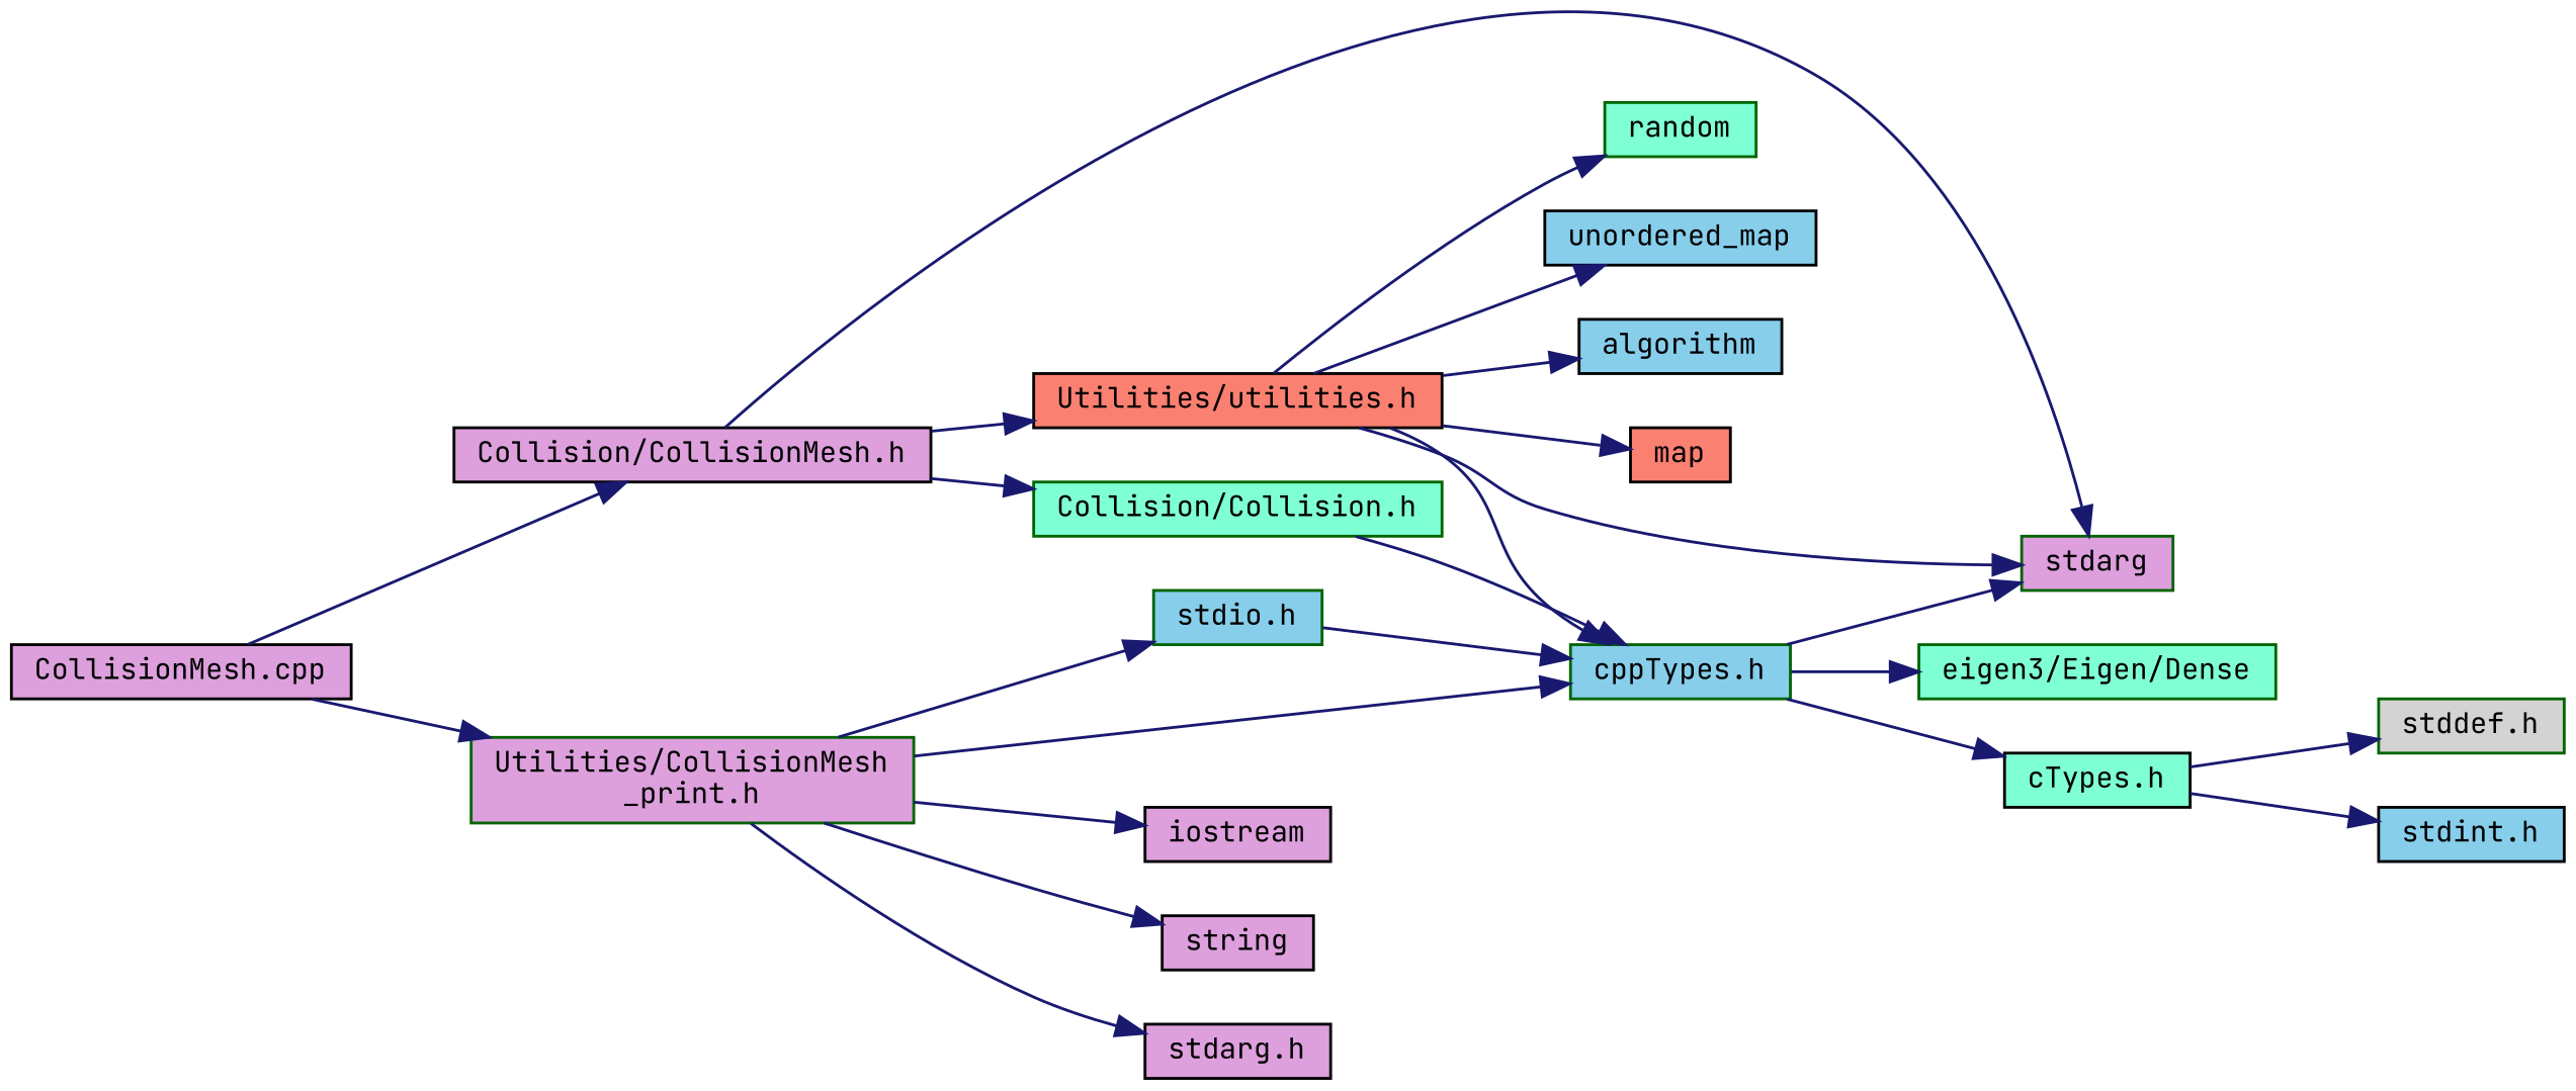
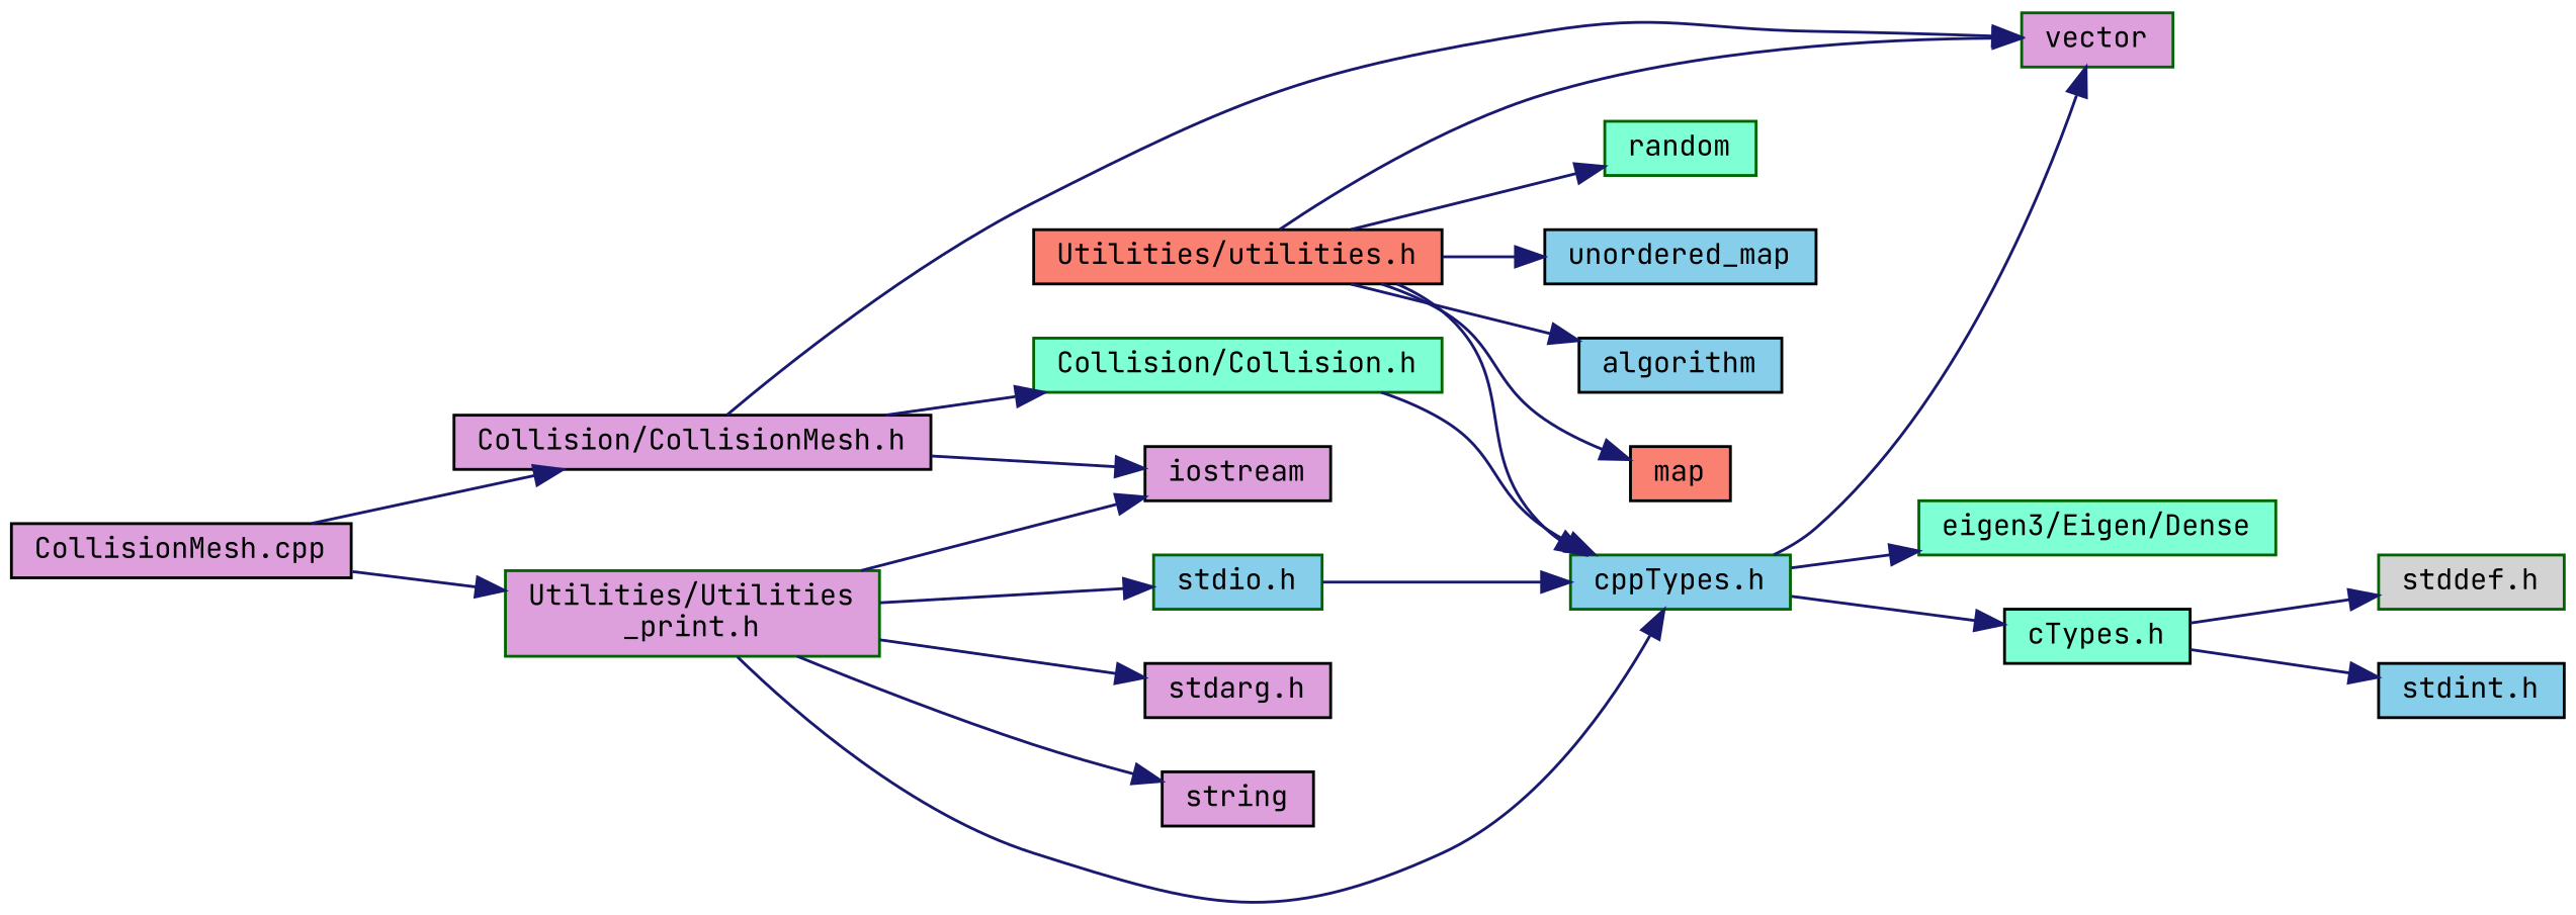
  digraph {
    fontname="JetBrains Mono"
    rankdir=LR
    node [color=black fillcolor=plum fontname="JetBrains Mono" fontsize=10 shape=record style=filled]
    edge [color=midnightblue fontname="JetBrains Mono" fontsize=10 labelfontname=FreeSans labelfontsize=10 style=solid]
    n1 [fontcolor=black height=0.2 label="CollisionMesh.cpp" width=0.4]
    n2 [height=0.2 label="Collision/CollisionMesh.h" width=0.4]
-   n3 [color=darkgreen height=0.2 label="Utilities/CollisionMesh\l_print.h" width=0.4]
-   n4 [color=darkgreen height=0.2 label=stdarg width=0.4]
+   n3 [color=darkgreen height=0.2 label="Utilities/Utilities\l_print.h" width=0.4]
+   n4 [color=darkgreen height=0.2 label=vector width=0.4]
    n5 [color=darkgreen fillcolor=aquamarine height=0.2 label="Collision/Collision.h" width=0.4]
    n6 [fillcolor=salmon height=0.2 label="Utilities/utilities.h" width=0.4]
    n7 [color=darkgreen fillcolor=skyblue height=0.2 label="cppTypes.h" width=0.4]
    n8 [height=0.2 label="stdarg.h" width=0.4]
    n9 [color=darkgreen fillcolor=skyblue height=0.2 label="stdio.h" width=0.4]
    n10 [height=0.2 label=iostream width=0.4]
    n11 [height=0.2 label=string width=0.4]
    n12 [color=darkgreen fillcolor=aquamarine height=0.2 label="eigen3/Eigen/Dense" width=0.4]
    n13 [fillcolor=aquamarine height=0.2 label="cTypes.h" width=0.4]
    n14 [fillcolor=skyblue height=0.2 label=algorithm width=0.4]
    n15 [fillcolor=salmon height=0.2 label=map width=0.4]
    n16 [color=darkgreen fillcolor=aquamarine height=0.2 label=random width=0.4]
    n17 [fillcolor=skyblue height=0.2 label=unordered_map width=0.4]
    n18 [color=darkgreen fillcolor=lightgrey height=0.2 label="stddef.h" width=0.4]
    n19 [fillcolor=skyblue height=0.2 label="stdint.h" width=0.4]
    n1 -> n2
    n1 -> n3
    n2 -> n4
    n2 -> n5
-   n2 -> n6
+   n2 -> n10
    n3 -> n7
    n3 -> n8
    n3 -> n9
    n3 -> n10
    n3 -> n11
    n5 -> n7
    n6 -> n4
    n6 -> n7
    n6 -> n14
    n6 -> n15
    n6 -> n16
    n6 -> n17
    n7 -> n4
    n7 -> n12
    n7 -> n13
    n9 -> n7
    n13 -> n18
    n13 -> n19
  }
